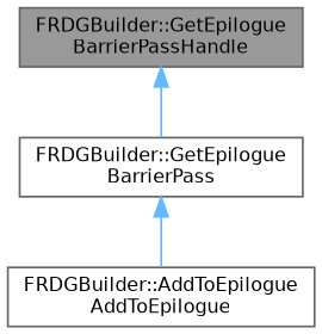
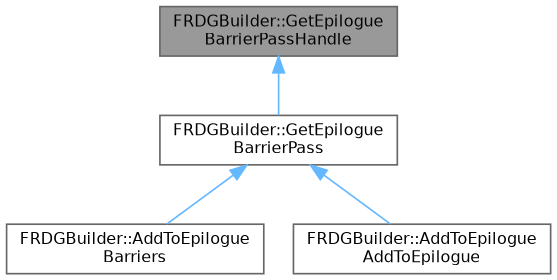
  digraph {
    rankdir=TB
    node [color=grey40 fillcolor=white fontname=Helvetica fontsize=10 shape=box style=filled]
    edge [color=steelblue1 dir=back fontname=Helvetica fontsize=10 labelfontname=Helvetica labelfontsize=10 style=solid]
    n1 [color=gray40 fillcolor=grey60 fontcolor=black height=0.2 label="FRDGBuilder::GetEpilogue\lBarrierPassHandle" width=0.4]
    n2 [height=0.2 label="FRDGBuilder::GetEpilogue\lBarrierPass" width=0.4]
+   n3 [height=0.2 label="FRDGBuilder::AddToEpilogue\lBarriers" width=0.4]
    n4 [height=0.2 label="FRDGBuilder::AddToEpilogue\lAddToEpilogue" width=0.4]
    n1 -> n2
+   n2 -> n3
    n2 -> n4
  }
